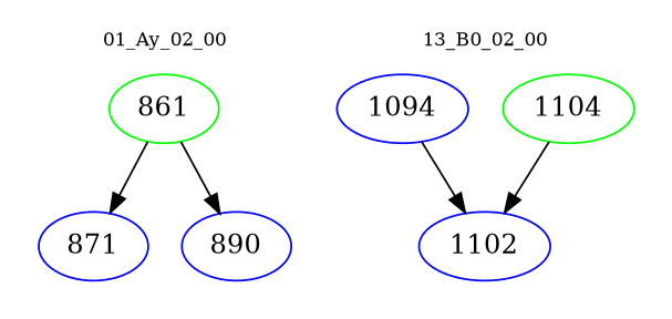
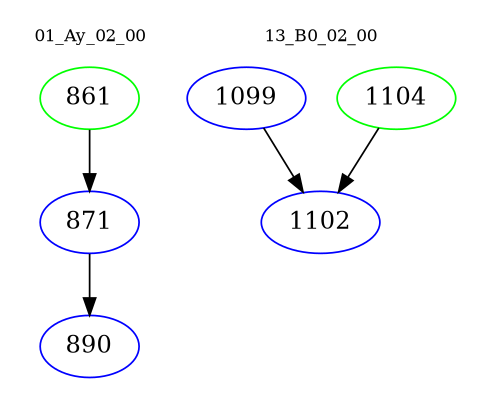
  digraph {
    node [color=blue]
    edge [color=black]
    n1 [color=green label=861]
    n2 [label=871]
    n3 [label=890]
    n4 [color=green label=1104]
    n5 [label=1102]
-   n6 [label=1094]
+   n6 [label=1099]
    subgraph cluster_1 {
      color=white
      fontsize=10
      label="01_Ay_02_00"
      n1
      n2
      n3
    }
    subgraph cluster_2 {
      color=white
      fontsize=10
      label="13_B0_02_00"
      n4
      n5
      n6
    }
    n1 -> n2
-   n1 -> n3
+   n2 -> n3
    n4 -> n5
    n6 -> n5
  }
